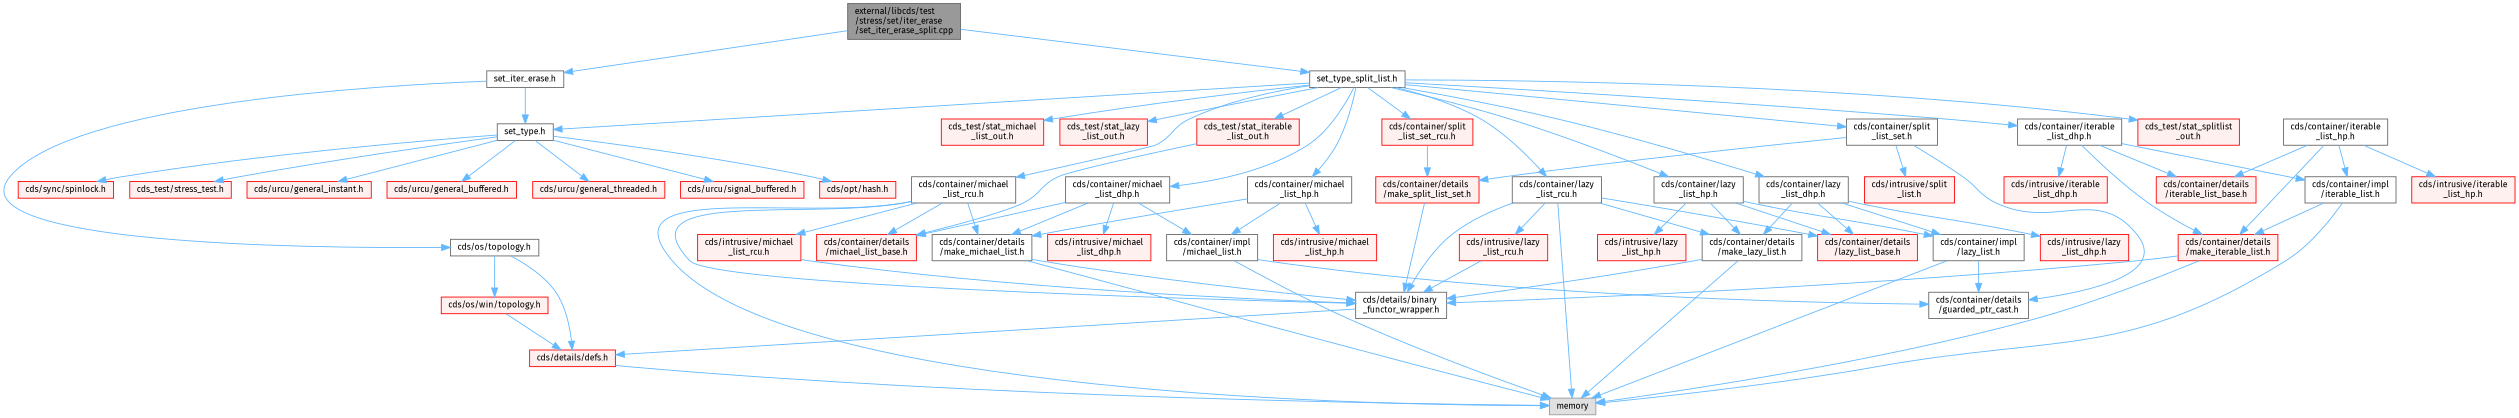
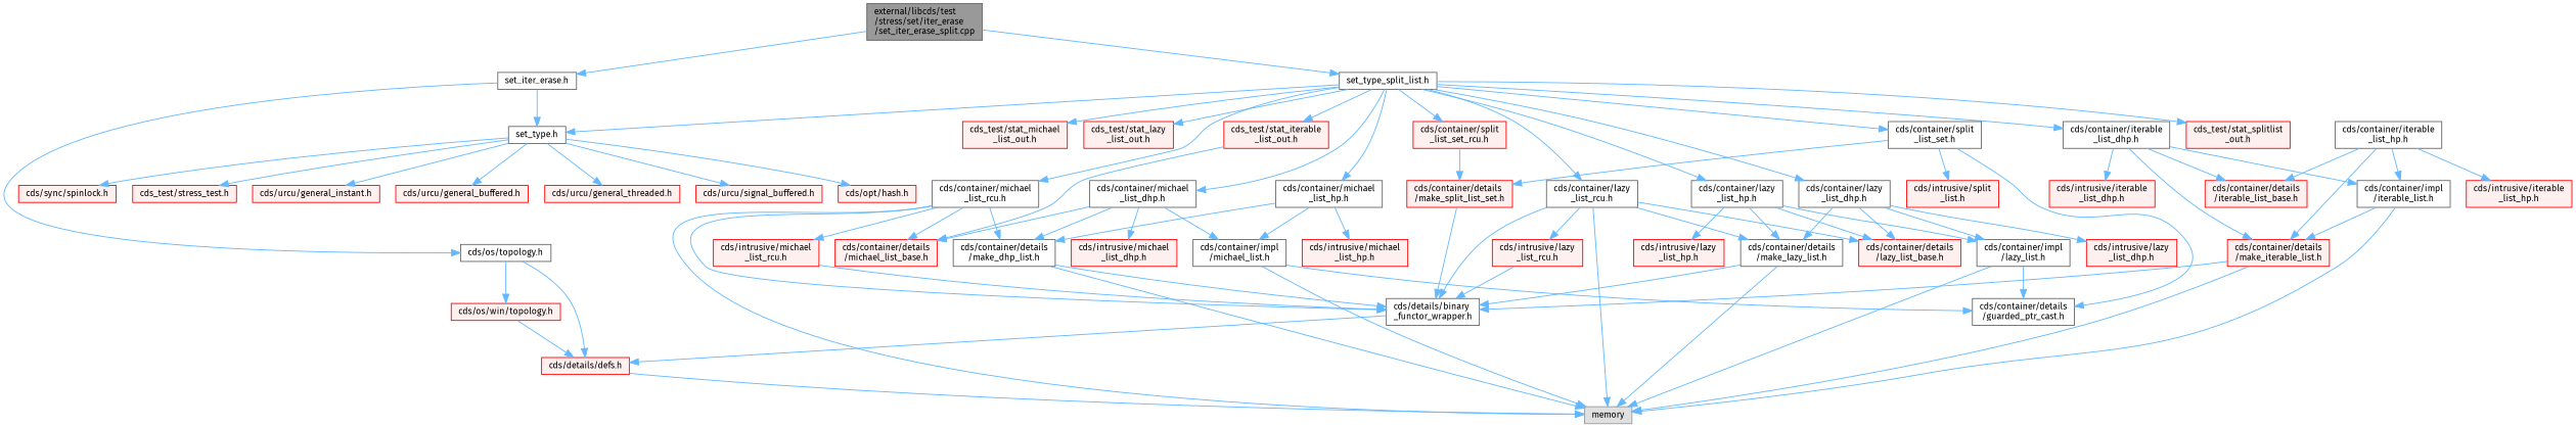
  digraph {
    fontname="Fira Sans"
    node [color=red fillcolor="#FFF0F0" fontname="Fira Sans" fontsize=10 shape=box style=filled]
    edge [color=steelblue1 fontname="Fira Sans" fontsize=10 labelfontname=Helvetica labelfontsize=10 style=solid]
    n1 [color=gray40 fillcolor=grey60 fontcolor=black height=0.2 label="external/libcds/test\l/stress/set/iter_erase\l/set_iter_erase_split.cpp" width=0.4]
    n2 [color=grey40 fillcolor=white height=0.2 label="set_iter_erase.h" width=0.4]
    n3 [color=grey40 fillcolor=white height=0.2 label="set_type_split_list.h" width=0.4]
    n4 [color=grey40 fillcolor=white height=0.2 label="set_type.h" width=0.4]
    n5 [color=grey40 fillcolor=white height=0.2 label="cds/os/topology.h" width=0.4]
    n6 [color=grey40 fillcolor=white height=0.2 label="cds/container/michael\l_list_hp.h" width=0.4]
    n7 [color=grey40 fillcolor=white height=0.2 label="cds/container/michael\l_list_dhp.h" width=0.4]
    n8 [color=grey40 fillcolor=white height=0.2 label="cds/container/michael\l_list_rcu.h" width=0.4]
    n9 [color=grey40 fillcolor=white height=0.2 label="cds/container/lazy\l_list_hp.h" width=0.4]
    n10 [color=grey40 fillcolor=white height=0.2 label="cds/container/lazy\l_list_dhp.h" width=0.4]
    n11 [color=grey40 fillcolor=white height=0.2 label="cds/container/lazy\l_list_rcu.h" width=0.4]
    n12 [color=grey40 fillcolor=white height=0.2 label="cds/container/iterable\l_list_dhp.h" width=0.4]
    n13 [color=grey40 fillcolor=white height=0.2 label="cds/container/split\l_list_set.h" width=0.4]
    n14 [height=0.2 label="cds/container/split\l_list_set_rcu.h" width=0.4]
    n15 [height=0.2 label="cds_test/stat_splitlist\l_out.h" width=0.4]
    n16 [height=0.2 label="cds_test/stat_michael\l_list_out.h" width=0.4]
    n17 [height=0.2 label="cds_test/stat_lazy\l_list_out.h" width=0.4]
    n18 [height=0.2 label="cds_test/stat_iterable\l_list_out.h" width=0.4]
    n19 [height=0.2 label="cds/urcu/general_instant.h" width=0.4]
    n20 [height=0.2 label="cds/urcu/general_buffered.h" width=0.4]
    n21 [height=0.2 label="cds/urcu/general_threaded.h" width=0.4]
    n22 [height=0.2 label="cds/urcu/signal_buffered.h" width=0.4]
    n23 [height=0.2 label="cds/opt/hash.h" width=0.4]
    n24 [height=0.2 label="cds/sync/spinlock.h" width=0.4]
    n25 [height=0.2 label="cds_test/stress_test.h" width=0.4]
    n26 [height=0.2 label="cds/details/defs.h" width=0.4]
    n27 [height=0.2 label="cds/os/win/topology.h" width=0.4]
    n28 [color=grey60 fillcolor="#E0E0E0" height=0.2 label=memory width=0.4]
    n29 [height=0.2 label="cds/intrusive/michael\l_list_hp.h" width=0.4]
-   n30 [color=grey40 fillcolor=white height=0.2 label="cds/container/details\l/make_michael_list.h" width=0.4]
+   n30 [color=grey40 fillcolor=white height=0.2 label="cds/container/details\l/make_dhp_list.h" width=0.4]
    n31 [color=grey40 fillcolor=white height=0.2 label="cds/container/impl\l/michael_list.h" width=0.4]
    n32 [height=0.2 label="cds/container/details\l/michael_list_base.h" width=0.4]
    n33 [height=0.2 label="cds/intrusive/michael\l_list_dhp.h" width=0.4]
    n34 [color=grey40 fillcolor=white height=0.2 label="cds/details/binary\l_functor_wrapper.h" width=0.4]
    n35 [height=0.2 label="cds/intrusive/michael\l_list_rcu.h" width=0.4]
    n36 [height=0.2 label="cds/container/details\l/lazy_list_base.h" width=0.4]
    n37 [height=0.2 label="cds/intrusive/lazy\l_list_hp.h" width=0.4]
    n38 [color=grey40 fillcolor=white height=0.2 label="cds/container/details\l/make_lazy_list.h" width=0.4]
    n39 [color=grey40 fillcolor=white height=0.2 label="cds/container/impl\l/lazy_list.h" width=0.4]
    n40 [height=0.2 label="cds/intrusive/lazy\l_list_dhp.h" width=0.4]
    n41 [height=0.2 label="cds/intrusive/lazy\l_list_rcu.h" width=0.4]
    n42 [color=grey40 fillcolor=white height=0.2 label="cds/container/iterable\l_list_hp.h" width=0.4]
    n43 [height=0.2 label="cds/container/details\l/iterable_list_base.h" width=0.4]
    n44 [height=0.2 label="cds/intrusive/iterable\l_list_hp.h" width=0.4]
    n45 [height=0.2 label="cds/container/details\l/make_iterable_list.h" width=0.4]
    n46 [color=grey40 fillcolor=white height=0.2 label="cds/container/impl\l/iterable_list.h" width=0.4]
    n47 [height=0.2 label="cds/intrusive/iterable\l_list_dhp.h" width=0.4]
    n48 [color=grey40 fillcolor=white height=0.2 label="cds/container/details\l/guarded_ptr_cast.h" width=0.4]
    n49 [height=0.2 label="cds/intrusive/split\l_list.h" width=0.4]
    n50 [height=0.2 label="cds/container/details\l/make_split_list_set.h" width=0.4]
    n1 -> n2
    n1 -> n3
    n2 -> n4
    n2 -> n5
    n3 -> n4
    n3 -> n6
    n3 -> n7
    n3 -> n8
    n3 -> n9
    n3 -> n10
    n3 -> n11
    n3 -> n12
    n3 -> n13
    n3 -> n14
    n3 -> n15
    n3 -> n16
    n3 -> n17
    n3 -> n18
    n4 -> n19
    n4 -> n20
    n4 -> n21
    n4 -> n22
    n4 -> n23
    n4 -> n24
    n4 -> n25
    n5 -> n26
    n5 -> n27
    n6 -> n29
    n6 -> n30
    n6 -> n31
    n7 -> n30
    n7 -> n31
    n7 -> n32
    n7 -> n33
    n8 -> n28
    n8 -> n30
    n8 -> n32
    n8 -> n34
    n8 -> n35
    n9 -> n36
    n9 -> n37
    n9 -> n38
    n9 -> n39
    n10 -> n36
    n10 -> n38
    n10 -> n39
    n10 -> n40
    n11 -> n28
    n11 -> n34
    n11 -> n36
    n11 -> n38
    n11 -> n41
    n12 -> n43
    n12 -> n45
    n12 -> n46
    n12 -> n47
    n13 -> n48
    n13 -> n49
    n13 -> n50
    n14 -> n50
    n18 -> n32
    n26 -> n28
    n27 -> n26
    n30 -> n28
    n30 -> n34
    n31 -> n28
    n31 -> n48
    n34 -> n26
    n35 -> n34
    n38 -> n28
    n38 -> n34
    n39 -> n28
    n39 -> n48
    n41 -> n34
    n42 -> n43
    n42 -> n44
    n42 -> n45
    n42 -> n46
    n45 -> n28
    n45 -> n34
    n46 -> n28
    n46 -> n45
    n50 -> n34
  }
